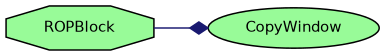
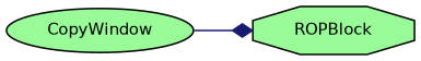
  digraph {
    rankdir=LR
    node [color=black fillcolor=palegreen fontname=Helvetica fontsize=10 style=filled]
    n1 [fontcolor=black height=0.2 label=CopyWindow shape=ellipse width=0.4]
    n2 [height=0.2 label=ROPBlock shape=octagon width=0.4]
-   n2 -> n1 [color=midnightblue fontname=Helvetica fontsize=10 labelfontname=Helvetica labelfontsize=10 style=solid arrowhead=diamond]
+   n1 -> n2 [color=midnightblue fontname=Helvetica fontsize=10 labelfontname=Helvetica labelfontsize=10 style=solid arrowhead=diamond]
  }
